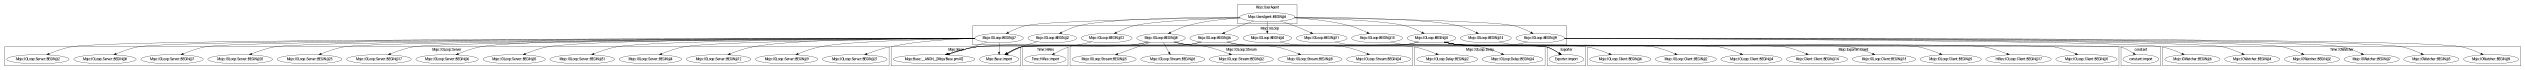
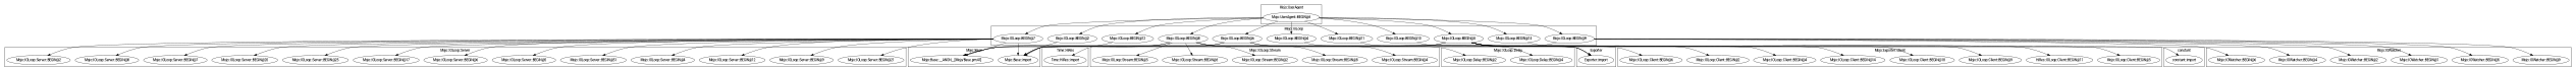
  digraph {
    fontname="Roboto Condensed"
    node [fontname="Roboto Condensed"]
    edge [fontname="Roboto Condensed"]
    "Mojo::IOLoop::Server::BEGIN@21"
    "Mojo::IOLoop::Server::BEGIN@9"
    "Mojo::IOLoop::Server::BEGIN@12"
    "Mojo::IOLoop::Server::BEGIN@4"
    "Mojo::IOLoop::Server::BEGIN@51"
    "Mojo::IOLoop::Server::BEGIN@5"
    "Mojo::IOLoop::Server::BEGIN@6"
    "Mojo::IOLoop::Server::BEGIN@17"
    "Mojo::IOLoop::Server::BEGIN@25"
    "Mojo::IOLoop::Server::BEGIN@20"
    "Mojo::IOLoop::Server::BEGIN@7"
    "Mojo::IOLoop::Server::BEGIN@8"
    "Mojo::IOLoop::Server::BEGIN@2"
    "Mojo::IOLoop::Stream::BEGIN@2"
    "Mojo::IOLoop::Stream::BEGIN@6"
    "Mojo::IOLoop::Stream::BEGIN@5"
    "Mojo::IOLoop::Stream::BEGIN@4"
    "Mojo::IOLoop::Stream::BEGIN@8"
    "Mojo::UserAgent::BEGIN@6"
    "constant::import"
    "Exporter::import"
    "Mojo::IOLoop::Client::BEGIN@4"
    "Mojo::IOLoop::Client::BEGIN@2"
    "Mojo::IOLoop::Client::BEGIN@6"
    "Mojo::IOLoop::Client::BEGIN@5"
    n26 [label="HiRes::IOLoop::Client::BEGIN@17"]
    "Mojo::IOLoop::Client::BEGIN@9"
    "Mojo::IOLoop::Client::BEGIN@18"
-   "Mojo::IOLoop::Client::BEGIN@14" [label="Mojo::Client::Client::BEGIN@14"]
+   "Mojo::IOLoop::Client::BEGIN@14"
    "Mojo::Base::__ANON__[Mojo/Base.pm:41]"
    "Mojo::Base::import"
    "Mojo::IOLoop::Delay::BEGIN@2"
    "Mojo::IOLoop::Delay::BEGIN@4"
    "Time::HiRes::import"
    "Mojo::IOWatcher::BEGIN@2"
    "Mojo::IOWatcher::BEGIN@4"
    "Mojo::IOWatcher::BEGIN@6"
    "Mojo::IOWatcher::BEGIN@9"
    "Mojo::IOWatcher::BEGIN@5"
    "Mojo::IOWatcher::BEGIN@7"
    "Mojo::IOLoop::BEGIN@7"
    "Mojo::IOLoop::BEGIN@12"
    "Mojo::IOLoop::BEGIN@8"
    "Mojo::IOLoop::BEGIN@6"
    "Mojo::IOLoop::BEGIN@2"
    "Mojo::IOLoop::BEGIN@11"
    "Mojo::IOLoop::BEGIN@4"
    "Mojo::IOLoop::BEGIN@5"
    "Mojo::IOLoop::BEGIN@10"
    "Mojo::IOLoop::BEGIN@14"
    "Mojo::IOLoop::BEGIN@9"
    subgraph cluster_1 {
      label="Mojo::IOLoop::Server"
      "Mojo::IOLoop::Server::BEGIN@21"
      "Mojo::IOLoop::Server::BEGIN@9"
      "Mojo::IOLoop::Server::BEGIN@12"
      "Mojo::IOLoop::Server::BEGIN@4"
      "Mojo::IOLoop::Server::BEGIN@51"
      "Mojo::IOLoop::Server::BEGIN@5"
      "Mojo::IOLoop::Server::BEGIN@6"
      "Mojo::IOLoop::Server::BEGIN@17"
      "Mojo::IOLoop::Server::BEGIN@25"
      "Mojo::IOLoop::Server::BEGIN@20"
      "Mojo::IOLoop::Server::BEGIN@7"
      "Mojo::IOLoop::Server::BEGIN@8"
      "Mojo::IOLoop::Server::BEGIN@2"
    }
    subgraph cluster_2 {
      label="Mojo::IOLoop::Stream"
      "Mojo::IOLoop::Stream::BEGIN@2"
      "Mojo::IOLoop::Stream::BEGIN@6"
      "Mojo::IOLoop::Stream::BEGIN@5"
      "Mojo::IOLoop::Stream::BEGIN@4"
      "Mojo::IOLoop::Stream::BEGIN@8"
    }
    subgraph cluster_3 {
      label="Mojo::UserAgent"
      "Mojo::UserAgent::BEGIN@6"
    }
    subgraph cluster_4 {
      label=constant
      "constant::import"
    }
    subgraph cluster_5 {
      label=Exporter
      "Exporter::import"
    }
    subgraph cluster_6 {
      label="Mojo::Exporter::Client"
      "Mojo::IOLoop::Client::BEGIN@4"
      "Mojo::IOLoop::Client::BEGIN@2"
      "Mojo::IOLoop::Client::BEGIN@6"
      "Mojo::IOLoop::Client::BEGIN@5"
      n26
      "Mojo::IOLoop::Client::BEGIN@9"
      "Mojo::IOLoop::Client::BEGIN@18"
      "Mojo::IOLoop::Client::BEGIN@14"
    }
    subgraph cluster_7 {
      label="Mojo::Base"
      "Mojo::Base::__ANON__[Mojo/Base.pm:41]"
      "Mojo::Base::import"
    }
    subgraph cluster_8 {
      label="Mojo::IOLoop::Delay"
      "Mojo::IOLoop::Delay::BEGIN@2"
      "Mojo::IOLoop::Delay::BEGIN@4"
    }
    subgraph cluster_9 {
      label="Time::HiRes"
      "Time::HiRes::import"
    }
    subgraph cluster_10 {
-     label="Time::IOWatcher"
+     label="Mojo::IOWatcher"
      "Mojo::IOWatcher::BEGIN@2"
      "Mojo::IOWatcher::BEGIN@4"
      "Mojo::IOWatcher::BEGIN@6"
      "Mojo::IOWatcher::BEGIN@9"
      "Mojo::IOWatcher::BEGIN@5"
      "Mojo::IOWatcher::BEGIN@7"
    }
    subgraph cluster_11 {
      label="Mojo::IOLoop"
      "Mojo::IOLoop::BEGIN@7"
      "Mojo::IOLoop::BEGIN@12"
      "Mojo::IOLoop::BEGIN@8"
      "Mojo::IOLoop::BEGIN@6"
      "Mojo::IOLoop::BEGIN@2"
      "Mojo::IOLoop::BEGIN@11"
      "Mojo::IOLoop::BEGIN@4"
      "Mojo::IOLoop::BEGIN@5"
      "Mojo::IOLoop::BEGIN@10"
      "Mojo::IOLoop::BEGIN@14"
      "Mojo::IOLoop::BEGIN@9"
    }
    "Mojo::UserAgent::BEGIN@6" -> "Mojo::IOLoop::BEGIN@7"
    "Mojo::UserAgent::BEGIN@6" -> "Mojo::IOLoop::BEGIN@12"
    "Mojo::UserAgent::BEGIN@6" -> "Mojo::IOLoop::BEGIN@8"
    "Mojo::UserAgent::BEGIN@6" -> "Mojo::IOLoop::BEGIN@6"
    "Mojo::UserAgent::BEGIN@6" -> "Mojo::IOLoop::BEGIN@2"
    "Mojo::UserAgent::BEGIN@6" -> "Mojo::IOLoop::BEGIN@11"
    "Mojo::UserAgent::BEGIN@6" -> "Mojo::IOLoop::BEGIN@4"
    "Mojo::UserAgent::BEGIN@6" -> "Mojo::IOLoop::BEGIN@5"
    "Mojo::UserAgent::BEGIN@6" -> "Mojo::IOLoop::BEGIN@10"
    "Mojo::UserAgent::BEGIN@6" -> "Mojo::IOLoop::BEGIN@14"
    "Mojo::UserAgent::BEGIN@6" -> "Mojo::IOLoop::BEGIN@9"
    "Mojo::IOLoop::BEGIN@7" -> "Mojo::IOLoop::Server::BEGIN@21"
    "Mojo::IOLoop::BEGIN@7" -> "Mojo::IOLoop::Server::BEGIN@9"
    "Mojo::IOLoop::BEGIN@7" -> "Mojo::IOLoop::Server::BEGIN@12"
    "Mojo::IOLoop::BEGIN@7" -> "Mojo::IOLoop::Server::BEGIN@4"
    "Mojo::IOLoop::BEGIN@7" -> "Mojo::IOLoop::Server::BEGIN@51"
    "Mojo::IOLoop::BEGIN@7" -> "Mojo::IOLoop::Server::BEGIN@5"
    "Mojo::IOLoop::BEGIN@7" -> "Mojo::IOLoop::Server::BEGIN@6"
    "Mojo::IOLoop::BEGIN@7" -> "Mojo::IOLoop::Server::BEGIN@17"
    "Mojo::IOLoop::BEGIN@7" -> "Mojo::IOLoop::Server::BEGIN@25"
    "Mojo::IOLoop::BEGIN@7" -> "Mojo::IOLoop::Server::BEGIN@20"
    "Mojo::IOLoop::BEGIN@7" -> "Mojo::IOLoop::Server::BEGIN@7"
    "Mojo::IOLoop::BEGIN@7" -> "Mojo::IOLoop::Server::BEGIN@8"
    "Mojo::IOLoop::BEGIN@7" -> "Mojo::IOLoop::Server::BEGIN@2"
    "Mojo::IOLoop::BEGIN@7" -> "Mojo::Base::__ANON__[Mojo/Base.pm:41]"
    "Mojo::IOLoop::BEGIN@7" -> "Mojo::Base::import"
    "Mojo::IOLoop::BEGIN@12" -> "Time::HiRes::import"
    "Mojo::IOLoop::BEGIN@8" -> "Mojo::IOLoop::Stream::BEGIN@2"
    "Mojo::IOLoop::BEGIN@8" -> "Mojo::IOLoop::Stream::BEGIN@6"
    "Mojo::IOLoop::BEGIN@8" -> "Mojo::IOLoop::Stream::BEGIN@5"
    "Mojo::IOLoop::BEGIN@8" -> "Mojo::IOLoop::Stream::BEGIN@4"
    "Mojo::IOLoop::BEGIN@8" -> "Mojo::IOLoop::Stream::BEGIN@8"
    "Mojo::IOLoop::BEGIN@8" -> "Mojo::Base::__ANON__[Mojo/Base.pm:41]"
    "Mojo::IOLoop::BEGIN@8" -> "Mojo::Base::import"
    "Mojo::IOLoop::BEGIN@6" -> "Mojo::Base::__ANON__[Mojo/Base.pm:41]"
    "Mojo::IOLoop::BEGIN@6" -> "Mojo::Base::import"
    "Mojo::IOLoop::BEGIN@6" -> "Mojo::IOLoop::Delay::BEGIN@2"
    "Mojo::IOLoop::BEGIN@6" -> "Mojo::IOLoop::Delay::BEGIN@4"
    "Mojo::IOLoop::BEGIN@2" -> "Mojo::Base::import"
    "Mojo::IOLoop::BEGIN@11" -> "Exporter::import"
    "Mojo::IOLoop::BEGIN@4" -> "Exporter::import"
    "Mojo::IOLoop::BEGIN@5" -> "Mojo::IOLoop::Client::BEGIN@4"
    "Mojo::IOLoop::BEGIN@5" -> "Mojo::IOLoop::Client::BEGIN@2"
    "Mojo::IOLoop::BEGIN@5" -> "Mojo::IOLoop::Client::BEGIN@6"
    "Mojo::IOLoop::BEGIN@5" -> "Mojo::IOLoop::Client::BEGIN@5"
    "Mojo::IOLoop::BEGIN@5" -> n26
    "Mojo::IOLoop::BEGIN@5" -> "Mojo::IOLoop::Client::BEGIN@9"
    "Mojo::IOLoop::BEGIN@5" -> "Mojo::IOLoop::Client::BEGIN@18"
    "Mojo::IOLoop::BEGIN@5" -> "Mojo::IOLoop::Client::BEGIN@14"
    "Mojo::IOLoop::BEGIN@5" -> "Mojo::Base::__ANON__[Mojo/Base.pm:41]"
    "Mojo::IOLoop::BEGIN@5" -> "Mojo::Base::import"
    "Mojo::IOLoop::BEGIN@10" -> "Exporter::import"
    "Mojo::IOLoop::BEGIN@14" -> "constant::import"
    "Mojo::IOLoop::BEGIN@9" -> "Mojo::Base::import"
    "Mojo::IOLoop::BEGIN@9" -> "Mojo::IOWatcher::BEGIN@2"
    "Mojo::IOLoop::BEGIN@9" -> "Mojo::IOWatcher::BEGIN@4"
    "Mojo::IOLoop::BEGIN@9" -> "Mojo::IOWatcher::BEGIN@6"
    "Mojo::IOLoop::BEGIN@9" -> "Mojo::IOWatcher::BEGIN@9"
    "Mojo::IOLoop::BEGIN@9" -> "Mojo::IOWatcher::BEGIN@5"
    "Mojo::IOLoop::BEGIN@9" -> "Mojo::IOWatcher::BEGIN@7"
  }
